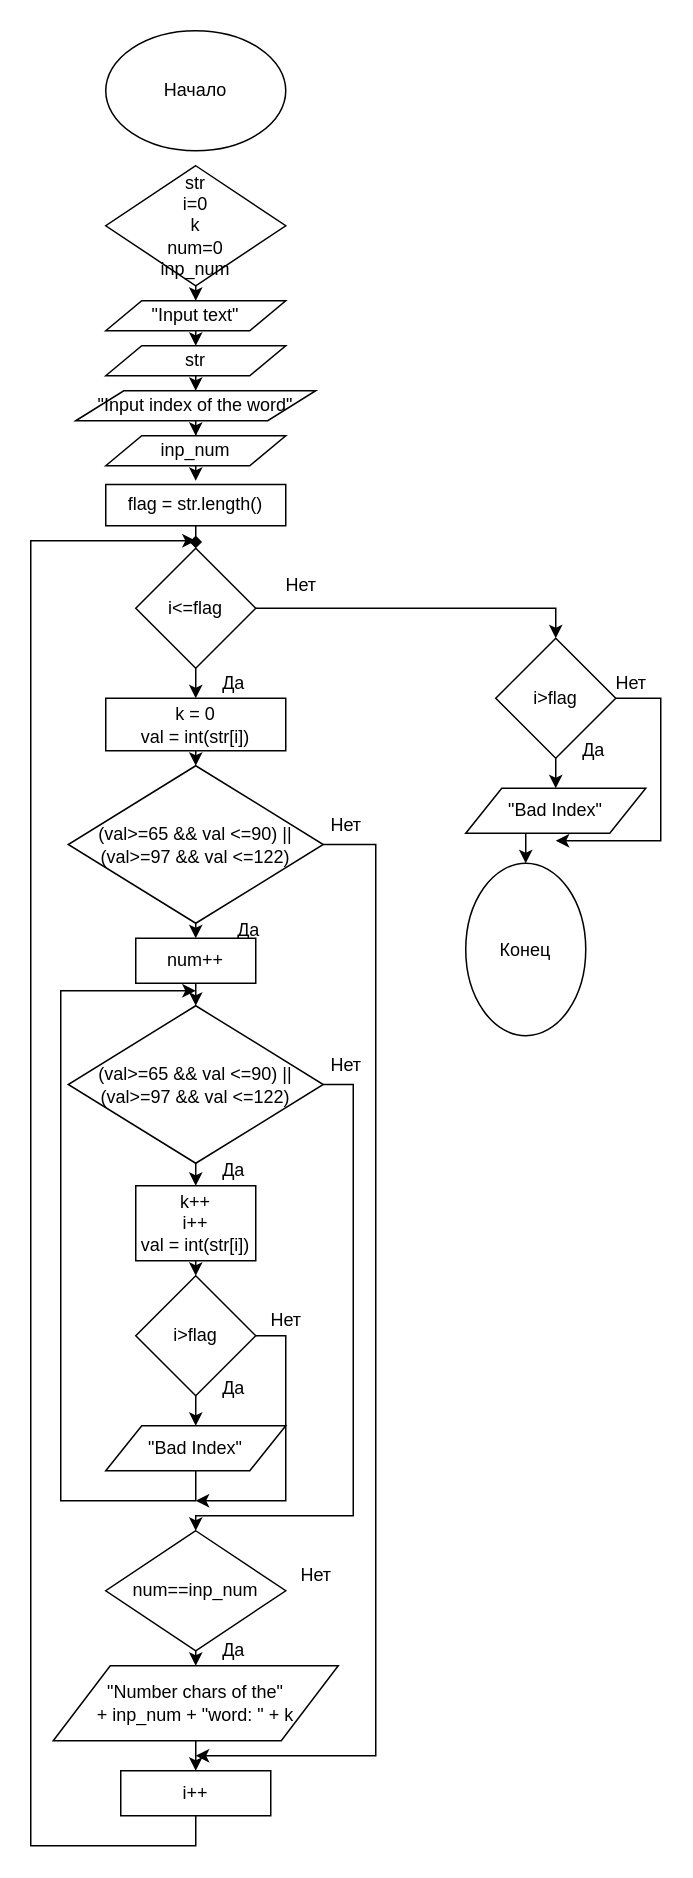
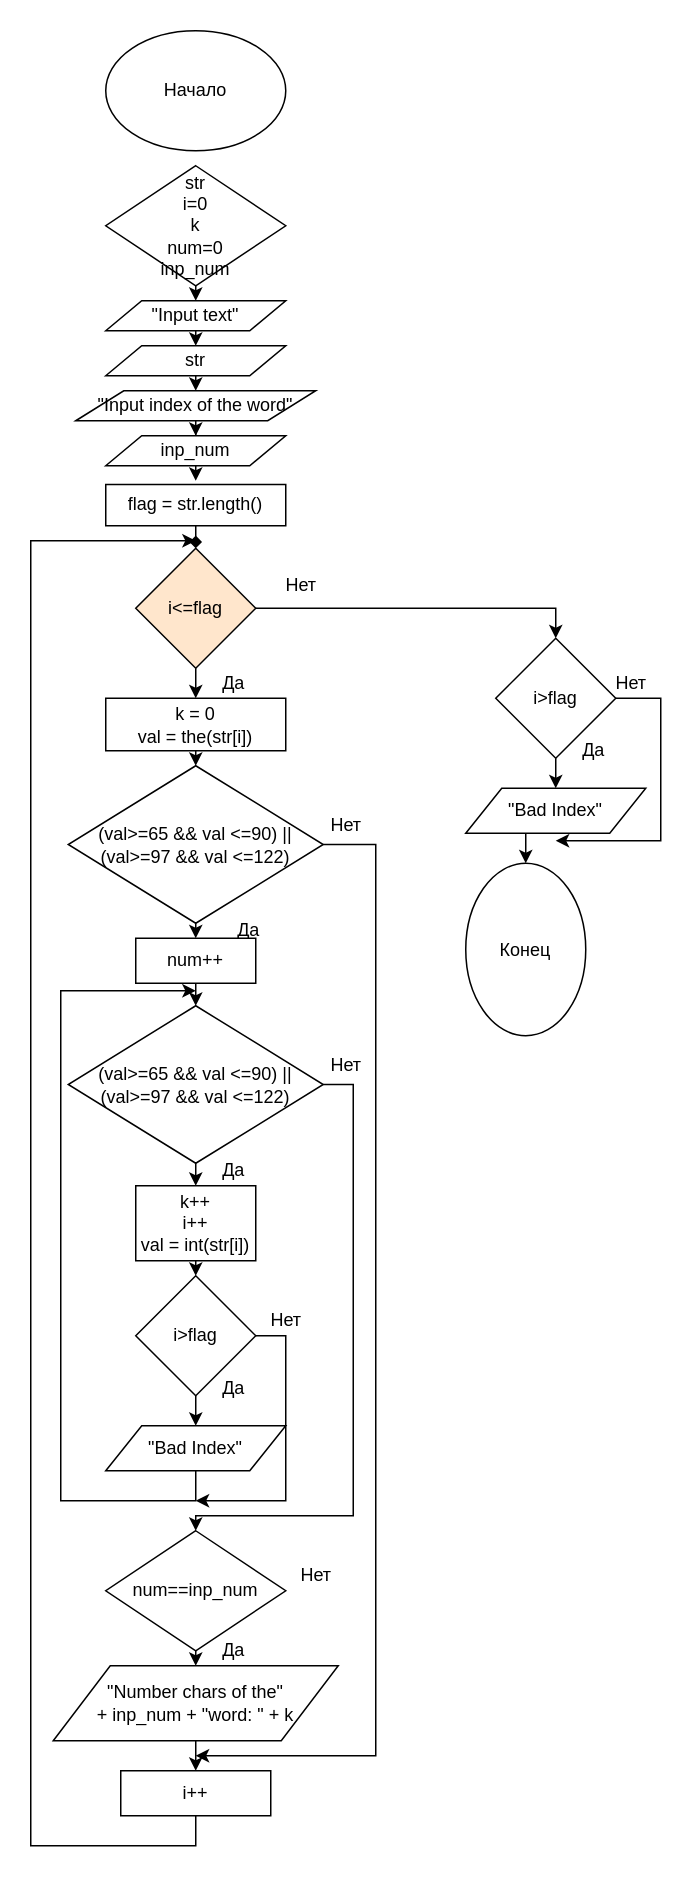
  <mxCell id="0" />
  <mxCell id="1" parent="0" />
  <mxCell id="2" value="Начало" style="ellipse;whiteSpace=wrap;html=1;" vertex="1" parent="1"><mxGeometry x="70" y="20" width="120" height="80" as="geometry" /></mxCell>
  <mxCell id="3" style="edgeStyle=orthogonalEdgeStyle;rounded=0;orthogonalLoop=1;jettySize=auto;html=1;exitX=0.5;exitY=1;exitDx=0;exitDy=0;entryX=0.5;entryY=0;entryDx=0;entryDy=0;" edge="1" parent="1" source="4" target="6"><mxGeometry relative="1" as="geometry" /></mxCell>
  <mxCell id="4" value="&lt;div&gt;str&lt;/div&gt;&lt;div&gt;i=0&lt;br&gt;&lt;/div&gt;&lt;div&gt;k&lt;/div&gt;&lt;div&gt;num=0&lt;/div&gt;&lt;div&gt;inp_num&lt;br&gt;&lt;/div&gt;" style="rhombus;whiteSpace=wrap;html=1;" vertex="1" parent="1"><mxGeometry x="70" y="110" width="120" height="80" as="geometry" /></mxCell>
  <mxCell id="5" style="edgeStyle=orthogonalEdgeStyle;rounded=0;orthogonalLoop=1;jettySize=auto;html=1;exitX=0.5;exitY=1;exitDx=0;exitDy=0;entryX=0.5;entryY=0;entryDx=0;entryDy=0;" edge="1" parent="1" source="6" target="8"><mxGeometry relative="1" as="geometry" /></mxCell>
  <mxCell id="6" value="&quot;Input text&quot;" style="shape=parallelogram;perimeter=parallelogramPerimeter;whiteSpace=wrap;html=1;" vertex="1" parent="1"><mxGeometry x="70" y="200" width="120" height="20" as="geometry" /></mxCell>
  <mxCell id="7" style="edgeStyle=orthogonalEdgeStyle;rounded=0;orthogonalLoop=1;jettySize=auto;html=1;exitX=0.5;exitY=1;exitDx=0;exitDy=0;entryX=0.5;entryY=0;entryDx=0;entryDy=0;" edge="1" parent="1" source="8" target="10"><mxGeometry relative="1" as="geometry" /></mxCell>
  <mxCell id="8" value="str" style="shape=parallelogram;perimeter=parallelogramPerimeter;whiteSpace=wrap;html=1;" vertex="1" parent="1"><mxGeometry x="70" y="230" width="120" height="20" as="geometry" /></mxCell>
  <mxCell id="9" style="edgeStyle=orthogonalEdgeStyle;rounded=0;orthogonalLoop=1;jettySize=auto;html=1;exitX=0.5;exitY=1;exitDx=0;exitDy=0;" edge="1" parent="1" source="10" target="12"><mxGeometry relative="1" as="geometry" /></mxCell>
  <mxCell id="10" value="&quot;Input index of the word&quot;" style="shape=parallelogram;perimeter=parallelogramPerimeter;whiteSpace=wrap;html=1;" vertex="1" parent="1"><mxGeometry x="50" y="260" width="160" height="20" as="geometry" /></mxCell>
  <mxCell id="11" style="edgeStyle=orthogonalEdgeStyle;rounded=0;orthogonalLoop=1;jettySize=auto;html=1;exitX=0.5;exitY=1;exitDx=0;exitDy=0;" edge="1" parent="1" source="12"><mxGeometry relative="1" as="geometry"><mxPoint x="130" y="320" as="targetPoint" /></mxGeometry></mxCell>
  <mxCell id="12" value="inp_num" style="shape=parallelogram;perimeter=parallelogramPerimeter;whiteSpace=wrap;html=1;" vertex="1" parent="1"><mxGeometry x="70" y="290" width="120" height="20" as="geometry" /></mxCell>
  <mxCell id="13" style="edgeStyle=orthogonalEdgeStyle;rounded=0;orthogonalLoop=1;jettySize=auto;html=1;exitX=0.5;exitY=1;exitDx=0;exitDy=0;entryX=0.5;entryY=0;entryDx=0;entryDy=0;endArrow=diamond;" edge="1" parent="1" source="14" target="17"><mxGeometry relative="1" as="geometry" /></mxCell>
  <mxCell id="14" value="flag = str.length()" style="rounded=0;whiteSpace=wrap;html=1;" vertex="1" parent="1"><mxGeometry x="70" y="322.5" width="120" height="27.5" as="geometry" /></mxCell>
  <mxCell id="15" style="edgeStyle=orthogonalEdgeStyle;rounded=0;orthogonalLoop=1;jettySize=auto;html=1;exitX=0.5;exitY=1;exitDx=0;exitDy=0;entryX=0.5;entryY=0;entryDx=0;entryDy=0;" edge="1" parent="1" source="17" target="21"><mxGeometry relative="1" as="geometry" /></mxCell>
  <mxCell id="16" style="edgeStyle=orthogonalEdgeStyle;rounded=0;orthogonalLoop=1;jettySize=auto;html=1;exitX=1;exitY=0.5;exitDx=0;exitDy=0;entryX=0.5;entryY=0;entryDx=0;entryDy=0;" edge="1" parent="1" source="17" target="53"><mxGeometry relative="1" as="geometry" /></mxCell>
- <mxCell id="17" value="i&amp;lt;=flag" style="rhombus;whiteSpace=wrap;html=1;" vertex="1" parent="1"><mxGeometry x="90" y="365" width="80" height="80" as="geometry" /></mxCell>
+ <mxCell id="17" value="i&amp;lt;=flag" style="rhombus;whiteSpace=wrap;html=1;fillColor=#ffe6cc;" vertex="1" parent="1"><mxGeometry x="90" y="365" width="80" height="80" as="geometry" /></mxCell>
  <mxCell id="18" value="Да" style="text;html=1;align=center;verticalAlign=middle;resizable=0;points=[];autosize=1;" vertex="1" parent="1"><mxGeometry x="140" y="445" width="30" height="20" as="geometry" /></mxCell>
  <mxCell id="19" value="Нет" style="text;html=1;align=center;verticalAlign=middle;resizable=0;points=[];autosize=1;" vertex="1" parent="1"><mxGeometry x="180" y="380" width="40" height="20" as="geometry" /></mxCell>
  <mxCell id="20" style="edgeStyle=orthogonalEdgeStyle;rounded=0;orthogonalLoop=1;jettySize=auto;html=1;exitX=0.5;exitY=1;exitDx=0;exitDy=0;entryX=0.5;entryY=0;entryDx=0;entryDy=0;" edge="1" parent="1" source="21" target="24"><mxGeometry relative="1" as="geometry" /></mxCell>
- <mxCell id="21" value="&lt;div&gt;k = 0&lt;/div&gt;&lt;div&gt;val = int(str[i])&lt;br&gt;&lt;/div&gt;" style="rounded=0;whiteSpace=wrap;html=1;" vertex="1" parent="1"><mxGeometry x="70" y="465" width="120" height="35" as="geometry" /></mxCell>
+ <mxCell id="21" value="&lt;div&gt;k = 0&lt;/div&gt;&lt;div&gt;val = the(str[i])&lt;br&gt;&lt;/div&gt;" style="rounded=0;whiteSpace=wrap;html=1;" vertex="1" parent="1"><mxGeometry x="70" y="465" width="120" height="35" as="geometry" /></mxCell>
  <mxCell id="22" style="edgeStyle=orthogonalEdgeStyle;rounded=0;orthogonalLoop=1;jettySize=auto;html=1;exitX=0.5;exitY=1;exitDx=0;exitDy=0;entryX=0.5;entryY=0;entryDx=0;entryDy=0;" edge="1" parent="1" source="24" target="28"><mxGeometry relative="1" as="geometry" /></mxCell>
  <mxCell id="23" style="edgeStyle=orthogonalEdgeStyle;rounded=0;orthogonalLoop=1;jettySize=auto;html=1;exitX=1;exitY=0.5;exitDx=0;exitDy=0;" edge="1" parent="1" source="24"><mxGeometry relative="1" as="geometry"><mxPoint x="130" y="1170" as="targetPoint" /><Array as="points"><mxPoint x="250" y="563" /><mxPoint x="250" y="1170" /><mxPoint x="130" y="1170" /></Array></mxGeometry></mxCell>
  <mxCell id="24" value="&lt;div&gt;(val&amp;gt;=65 &amp;amp;&amp;amp; val &amp;lt;=90) ||&lt;/div&gt;(val&amp;gt;=97 &amp;amp;&amp;amp; val &amp;lt;=122)" style="rhombus;whiteSpace=wrap;html=1;" vertex="1" parent="1"><mxGeometry x="45" y="510" width="170" height="105" as="geometry" /></mxCell>
  <mxCell id="25" value="Да" style="text;html=1;align=center;verticalAlign=middle;resizable=0;points=[];autosize=1;" vertex="1" parent="1"><mxGeometry x="150" y="610" width="30" height="20" as="geometry" /></mxCell>
  <mxCell id="26" value="Нет" style="text;html=1;align=center;verticalAlign=middle;resizable=0;points=[];autosize=1;" vertex="1" parent="1"><mxGeometry x="210" y="700" width="40" height="20" as="geometry" /></mxCell>
  <mxCell id="27" style="edgeStyle=orthogonalEdgeStyle;rounded=0;orthogonalLoop=1;jettySize=auto;html=1;exitX=0.5;exitY=1;exitDx=0;exitDy=0;entryX=0.5;entryY=0;entryDx=0;entryDy=0;" edge="1" parent="1" source="28" target="31"><mxGeometry relative="1" as="geometry" /></mxCell>
  <mxCell id="28" value="num++" style="rounded=0;whiteSpace=wrap;html=1;" vertex="1" parent="1"><mxGeometry x="90" y="625" width="80" height="30" as="geometry" /></mxCell>
  <mxCell id="29" style="edgeStyle=orthogonalEdgeStyle;rounded=0;orthogonalLoop=1;jettySize=auto;html=1;exitX=0.5;exitY=1;exitDx=0;exitDy=0;entryX=0.5;entryY=0;entryDx=0;entryDy=0;" edge="1" parent="1" source="31" target="35"><mxGeometry relative="1" as="geometry" /></mxCell>
  <mxCell id="30" style="edgeStyle=orthogonalEdgeStyle;rounded=0;orthogonalLoop=1;jettySize=auto;html=1;exitX=1;exitY=0.5;exitDx=0;exitDy=0;entryX=0.5;entryY=0;entryDx=0;entryDy=0;" edge="1" parent="1" source="31" target="44"><mxGeometry relative="1" as="geometry"><Array as="points"><mxPoint x="235" y="723" /><mxPoint x="235" y="1010" /><mxPoint x="130" y="1010" /></Array></mxGeometry></mxCell>
  <mxCell id="31" value="&lt;div&gt;(val&amp;gt;=65 &amp;amp;&amp;amp; val &amp;lt;=90) ||&lt;/div&gt;(val&amp;gt;=97 &amp;amp;&amp;amp; val &amp;lt;=122)" style="rhombus;whiteSpace=wrap;html=1;" vertex="1" parent="1"><mxGeometry x="45" y="670" width="170" height="105" as="geometry" /></mxCell>
  <mxCell id="32" value="Да" style="text;html=1;align=center;verticalAlign=middle;resizable=0;points=[];autosize=1;" vertex="1" parent="1"><mxGeometry x="140" y="770" width="30" height="20" as="geometry" /></mxCell>
  <mxCell id="33" value="Нет" style="text;html=1;align=center;verticalAlign=middle;resizable=0;points=[];autosize=1;" vertex="1" parent="1"><mxGeometry x="210" y="540" width="40" height="20" as="geometry" /></mxCell>
  <mxCell id="34" style="edgeStyle=orthogonalEdgeStyle;rounded=0;orthogonalLoop=1;jettySize=auto;html=1;exitX=0.5;exitY=1;exitDx=0;exitDy=0;entryX=0.5;entryY=0;entryDx=0;entryDy=0;" edge="1" parent="1" source="35" target="38"><mxGeometry relative="1" as="geometry" /></mxCell>
  <mxCell id="35" value="&lt;div&gt;k++&lt;/div&gt;&lt;div&gt;i++&lt;/div&gt;&lt;div&gt;val = int(str[i])&lt;br&gt;&lt;/div&gt;" style="rounded=0;whiteSpace=wrap;html=1;" vertex="1" parent="1"><mxGeometry x="90" y="790" width="80" height="50" as="geometry" /></mxCell>
  <mxCell id="36" style="edgeStyle=orthogonalEdgeStyle;rounded=0;orthogonalLoop=1;jettySize=auto;html=1;exitX=0.5;exitY=1;exitDx=0;exitDy=0;entryX=0.5;entryY=0;entryDx=0;entryDy=0;" edge="1" parent="1" source="38" target="40"><mxGeometry relative="1" as="geometry" /></mxCell>
  <mxCell id="37" style="edgeStyle=orthogonalEdgeStyle;rounded=0;orthogonalLoop=1;jettySize=auto;html=1;exitX=1;exitY=0.5;exitDx=0;exitDy=0;" edge="1" parent="1" source="38"><mxGeometry relative="1" as="geometry"><mxPoint x="130" y="1000" as="targetPoint" /><Array as="points"><mxPoint x="190" y="890" /><mxPoint x="190" y="1000" /></Array></mxGeometry></mxCell>
  <mxCell id="38" value="i&amp;gt;flag" style="rhombus;whiteSpace=wrap;html=1;" vertex="1" parent="1"><mxGeometry x="90" y="850" width="80" height="80" as="geometry" /></mxCell>
  <mxCell id="39" style="edgeStyle=orthogonalEdgeStyle;rounded=0;orthogonalLoop=1;jettySize=auto;html=1;exitX=0.5;exitY=1;exitDx=0;exitDy=0;" edge="1" parent="1" source="40"><mxGeometry relative="1" as="geometry"><mxPoint x="130" y="660" as="targetPoint" /><Array as="points"><mxPoint x="130" y="1000" /><mxPoint x="40" y="1000" /><mxPoint x="40" y="660" /></Array></mxGeometry></mxCell>
  <mxCell id="40" value="&quot;Bad Index&quot;" style="shape=parallelogram;perimeter=parallelogramPerimeter;whiteSpace=wrap;html=1;" vertex="1" parent="1"><mxGeometry x="70" y="950" width="120" height="30" as="geometry" /></mxCell>
  <mxCell id="41" value="Да" style="text;html=1;align=center;verticalAlign=middle;resizable=0;points=[];autosize=1;" vertex="1" parent="1"><mxGeometry x="140" y="915" width="30" height="20" as="geometry" /></mxCell>
  <mxCell id="42" value="Нет" style="text;html=1;align=center;verticalAlign=middle;resizable=0;points=[];autosize=1;" vertex="1" parent="1"><mxGeometry x="170" y="870" width="40" height="20" as="geometry" /></mxCell>
  <mxCell id="43" style="edgeStyle=orthogonalEdgeStyle;rounded=0;orthogonalLoop=1;jettySize=auto;html=1;exitX=0.5;exitY=1;exitDx=0;exitDy=0;entryX=0.5;entryY=0;entryDx=0;entryDy=0;" edge="1" parent="1" source="44" target="46"><mxGeometry relative="1" as="geometry" /></mxCell>
  <mxCell id="44" value="num==inp_num" style="rhombus;whiteSpace=wrap;html=1;" vertex="1" parent="1"><mxGeometry x="70" y="1020" width="120" height="80" as="geometry" /></mxCell>
  <mxCell id="45" style="edgeStyle=orthogonalEdgeStyle;rounded=0;orthogonalLoop=1;jettySize=auto;html=1;exitX=0.5;exitY=1;exitDx=0;exitDy=0;entryX=0.5;entryY=0;entryDx=0;entryDy=0;" edge="1" parent="1" source="46" target="50"><mxGeometry relative="1" as="geometry" /></mxCell>
  <mxCell id="46" value="&lt;div&gt;&quot;Number chars of the&quot;&lt;/div&gt;&lt;div&gt; + inp_num + &quot;word: &quot; + k &lt;/div&gt;" style="shape=parallelogram;perimeter=parallelogramPerimeter;whiteSpace=wrap;html=1;" vertex="1" parent="1"><mxGeometry x="35" y="1110" width="190" height="50" as="geometry" /></mxCell>
  <mxCell id="47" value="Да" style="text;html=1;align=center;verticalAlign=middle;resizable=0;points=[];autosize=1;" vertex="1" parent="1"><mxGeometry x="140" y="1090" width="30" height="20" as="geometry" /></mxCell>
  <mxCell id="48" value="Нет" style="text;html=1;align=center;verticalAlign=middle;resizable=0;points=[];autosize=1;" vertex="1" parent="1"><mxGeometry x="190" y="1040" width="40" height="20" as="geometry" /></mxCell>
  <mxCell id="49" style="edgeStyle=orthogonalEdgeStyle;rounded=0;orthogonalLoop=1;jettySize=auto;html=1;exitX=0.5;exitY=1;exitDx=0;exitDy=0;" edge="1" parent="1" source="50"><mxGeometry relative="1" as="geometry"><mxPoint x="130" y="360" as="targetPoint" /><Array as="points"><mxPoint x="130" y="1230" /><mxPoint x="20" y="1230" /><mxPoint x="20" y="360" /><mxPoint x="130" y="360" /></Array></mxGeometry></mxCell>
  <mxCell id="50" value="i++" style="rounded=0;whiteSpace=wrap;html=1;" vertex="1" parent="1"><mxGeometry x="80" y="1180" width="100" height="30" as="geometry" /></mxCell>
  <mxCell id="51" style="edgeStyle=orthogonalEdgeStyle;rounded=0;orthogonalLoop=1;jettySize=auto;html=1;exitX=0.5;exitY=1;exitDx=0;exitDy=0;entryX=0.5;entryY=0;entryDx=0;entryDy=0;" edge="1" parent="1" source="53" target="55"><mxGeometry relative="1" as="geometry" /></mxCell>
  <mxCell id="52" style="edgeStyle=orthogonalEdgeStyle;rounded=0;orthogonalLoop=1;jettySize=auto;html=1;exitX=1;exitY=0.5;exitDx=0;exitDy=0;" edge="1" parent="1" source="53"><mxGeometry relative="1" as="geometry"><mxPoint x="370" y="560" as="targetPoint" /><Array as="points"><mxPoint x="440" y="465" /><mxPoint x="440" y="560" /><mxPoint x="370" y="560" /></Array></mxGeometry></mxCell>
  <mxCell id="53" value="i&amp;gt;flag" style="rhombus;whiteSpace=wrap;html=1;" vertex="1" parent="1"><mxGeometry x="330" y="425" width="80" height="80" as="geometry" /></mxCell>
  <mxCell id="54" style="edgeStyle=orthogonalEdgeStyle;rounded=0;orthogonalLoop=1;jettySize=auto;html=1;exitX=0.5;exitY=1;exitDx=0;exitDy=0;entryX=0.5;entryY=0;entryDx=0;entryDy=0;" edge="1" parent="1" source="55" target="58"><mxGeometry relative="1" as="geometry" /></mxCell>
  <mxCell id="55" value="&quot;Bad Index&quot;" style="shape=parallelogram;perimeter=parallelogramPerimeter;whiteSpace=wrap;html=1;" vertex="1" parent="1"><mxGeometry x="310" y="525" width="120" height="30" as="geometry" /></mxCell>
  <mxCell id="56" value="Да" style="text;html=1;align=center;verticalAlign=middle;resizable=0;points=[];autosize=1;" vertex="1" parent="1"><mxGeometry x="380" y="490" width="30" height="20" as="geometry" /></mxCell>
  <mxCell id="57" value="Нет" style="text;html=1;align=center;verticalAlign=middle;resizable=0;points=[];autosize=1;" vertex="1" parent="1"><mxGeometry x="400" y="445" width="40" height="20" as="geometry" /></mxCell>
  <mxCell id="58" value="Конец" style="ellipse;whiteSpace=wrap;html=1;" vertex="1" parent="1"><mxGeometry x="310" y="575" width="80" height="115" as="geometry" /></mxCell>
